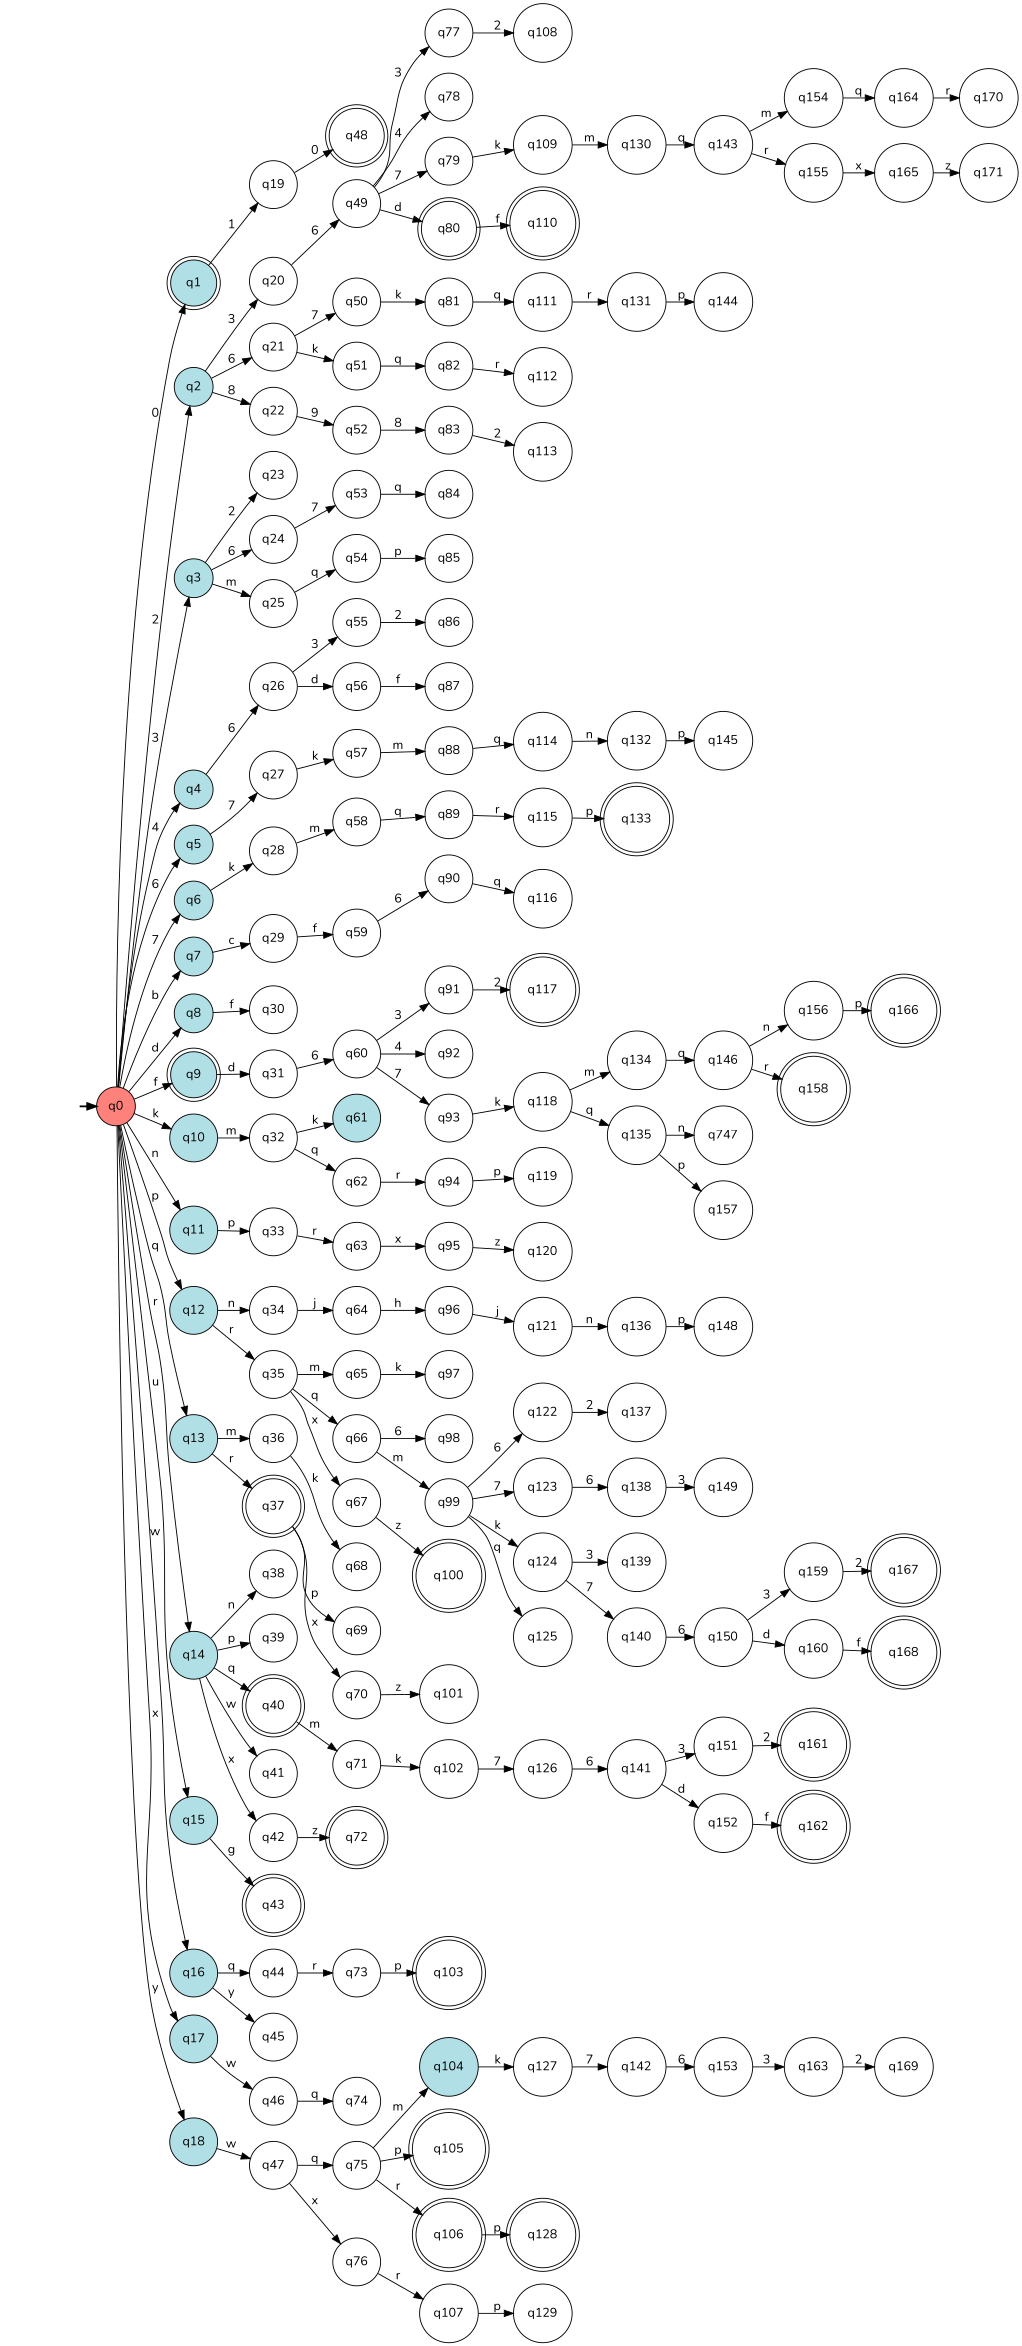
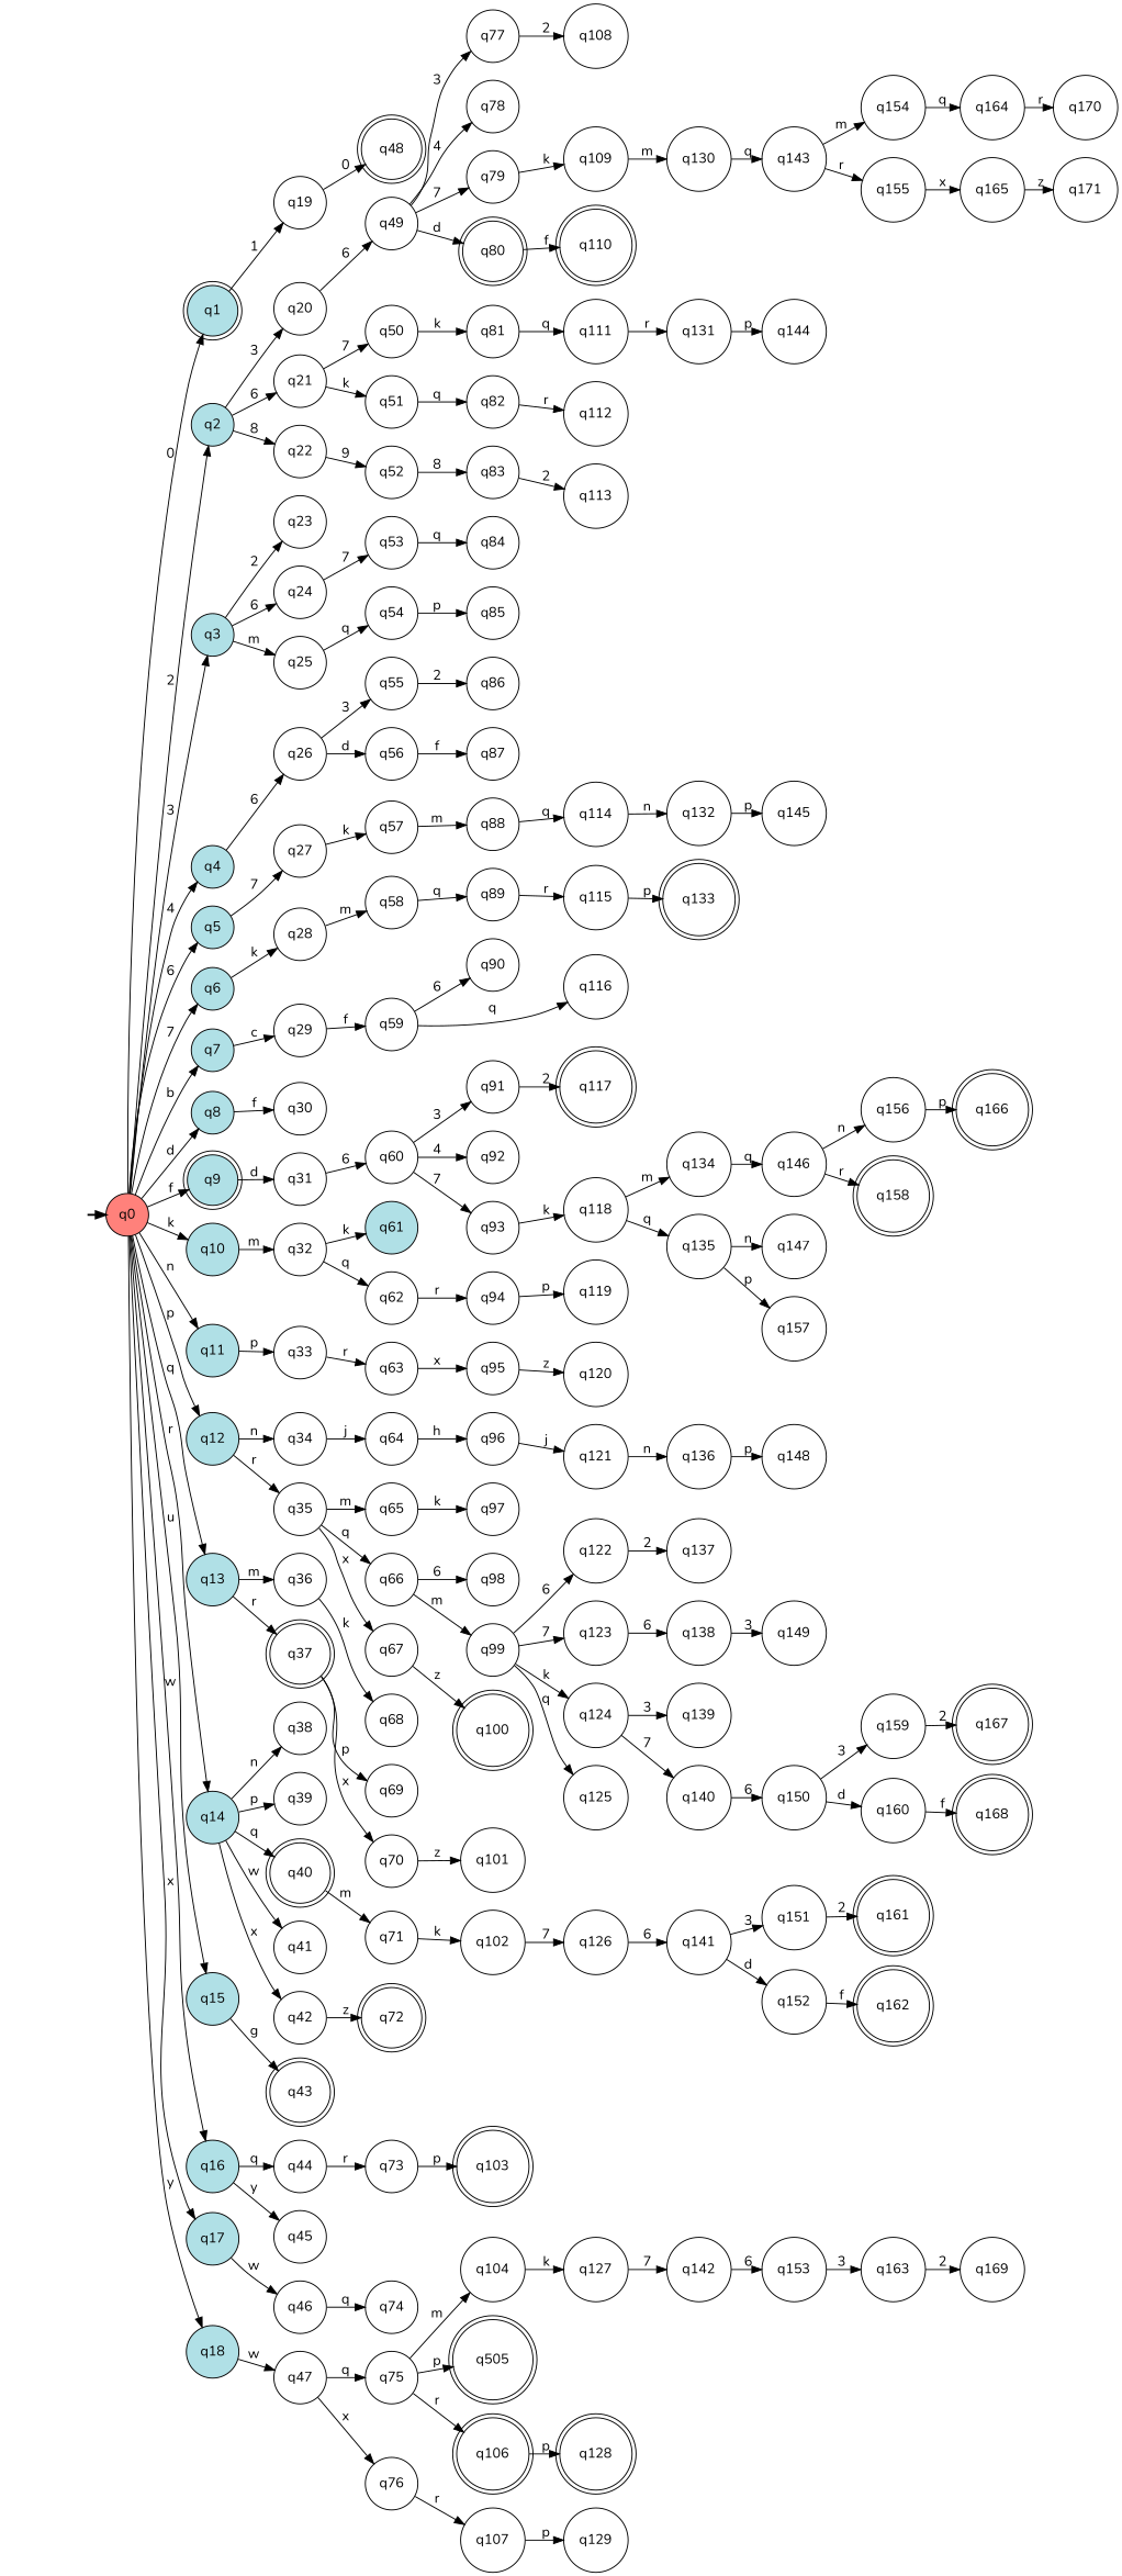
  digraph {
    fontname=Nunito
    rankdir=LR
    node [fontname=Nunito shape=circle style=filled color=black fillcolor=white]
    edge [fontname=Nunito]
    __start0 [height=0 shape=none style=invis width=0 color="" fillcolor=""]
    n2 [fillcolor="#ff817b" label=q0]
    n3 [fillcolor=powderblue label=q1 shape=doublecircle style="rounded,filled"]
    n4 [fillcolor=powderblue label=q2]
    n5 [fillcolor=powderblue label=q3]
    n6 [fillcolor=powderblue label=q4]
    n7 [fillcolor=powderblue label=q5]
    n8 [fillcolor=powderblue label=q6]
    n9 [fillcolor=powderblue label=q7]
    n10 [fillcolor=powderblue label=q8]
    n11 [fillcolor=powderblue label=q9 shape=doublecircle style="rounded,filled"]
    n12 [fillcolor=powderblue label=q10]
    n13 [fillcolor=powderblue label=q11]
    n14 [fillcolor=powderblue label=q12]
    n15 [fillcolor=powderblue label=q13]
    n16 [fillcolor=powderblue label=q14]
    n17 [fillcolor=powderblue label=q15]
    n18 [fillcolor=powderblue label=q16]
    n19 [fillcolor=powderblue label=q17]
    n20 [fillcolor=powderblue label=q18]
    n21 [label=q19]
    n22 [label=q20]
    n23 [label=q21]
    n24 [label=q22]
    n25 [label=q23]
    n26 [label=q24]
    n27 [label=q25]
    n28 [label=q26]
    n29 [label=q27]
    n30 [label=q28]
    n31 [label=q29]
    n32 [label=q30]
    n33 [label=q31]
    n34 [label=q32]
    n35 [label=q33]
    n36 [label=q34]
    n37 [label=q35]
    n38 [label=q36]
    n39 [label=q37 shape=doublecircle style="rounded,filled"]
    n40 [label=q38]
    n41 [label=q39]
    n42 [label=q40 shape=doublecircle style="rounded,filled"]
    n43 [label=q41]
    n44 [label=q42]
    n45 [label=q43 shape=doublecircle style="rounded,filled"]
    n46 [label=q44]
    n47 [label=q45]
    n48 [label=q46]
    n49 [label=q47]
    n50 [label=q48 shape=doublecircle style="rounded,filled"]
    n51 [label=q49]
    n52 [label=q50]
    n53 [label=q51]
    n54 [label=q52]
    n55 [label=q53]
    n56 [label=q54]
    n57 [label=q55]
    n58 [label=q56]
    n59 [label=q57]
    n60 [label=q58]
    n61 [label=q59]
    n62 [label=q60]
    n63 [fillcolor=powderblue label=q61]
    n64 [label=q62]
    n65 [label=q63]
    n66 [label=q64]
    n67 [label=q65]
    n68 [label=q66]
    n69 [label=q67]
    n70 [label=q68]
    n71 [label=q69]
    n72 [label=q70]
    n73 [label=q71]
    n74 [label=q72 shape=doublecircle style="rounded,filled"]
    n75 [label=q73]
    n76 [label=q74]
    n77 [label=q75]
    n78 [label=q76]
    n79 [label=q77]
    n80 [label=q78]
    n81 [label=q79]
    n82 [label=q80 shape=doublecircle style="rounded,filled"]
    n83 [label=q81]
    n84 [label=q82]
    n85 [label=q83]
    n86 [label=q84]
    n87 [label=q85]
    n88 [label=q86]
    n89 [label=q87]
    n90 [label=q88]
    n91 [label=q89]
    n92 [label=q90]
    n93 [label=q91]
    n94 [label=q92]
    n95 [label=q93]
    n96 [label=q94]
    n97 [label=q95]
    n98 [label=q96]
    n99 [label=q97]
    n100 [label=q98]
    n101 [label=q99]
    n102 [label=q100 shape=doublecircle style="rounded,filled"]
    n103 [label=q101]
    n104 [label=q102]
    n105 [label=q103 shape=doublecircle style="rounded,filled"]
-   n106 [fillcolor=powderblue label=q104]
-   n107 [label=q105 shape=doublecircle style="rounded,filled"]
+   n106 [label=q104]
+   n107 [label=q505 shape=doublecircle style="rounded,filled"]
    n108 [label=q106 shape=doublecircle style="rounded,filled"]
    n109 [label=q107]
    n110 [label=q108]
    n111 [label=q109]
    n112 [label=q110 shape=doublecircle style="rounded,filled"]
    n113 [label=q111]
    n114 [label=q112]
    n115 [label=q113]
    n116 [label=q114]
    n117 [label=q115]
    n118 [label=q116]
    n119 [label=q117 shape=doublecircle style="rounded,filled"]
    n120 [label=q118]
    n121 [label=q119]
    n122 [label=q120]
    n123 [label=q121]
    n124 [label=q122]
    n125 [label=q123]
    n126 [label=q124]
    n127 [label=q125]
    n128 [label=q126]
    n129 [label=q127]
    n130 [label=q128 shape=doublecircle style="rounded,filled"]
    n131 [label=q129]
    n132 [label=q130]
    n133 [label=q131]
    n134 [label=q132]
    n135 [label=q133 shape=doublecircle style="rounded,filled"]
    n136 [label=q134]
    n137 [label=q135]
    n138 [label=q136]
    n139 [label=q137]
    n140 [label=q138]
    n141 [label=q139]
    n142 [label=q140]
    n143 [label=q141]
    n144 [label=q142]
    n145 [label=q143]
    n146 [label=q144]
    n147 [label=q145]
    n148 [label=q146]
-   n149 [label=q747]
+   n149 [label=q147]
    n150 [label=q157]
    n151 [label=q148]
    n152 [label=q149]
    n153 [label=q150]
    n154 [label=q151]
    n155 [label=q152]
    n156 [label=q153]
    n157 [label=q154]
    n158 [label=q155]
    n159 [label=q156]
    n160 [label=q158 shape=doublecircle style="rounded,filled"]
    n161 [label=q159]
    n162 [label=q160]
    n163 [label=q161 shape=doublecircle style="rounded,filled"]
    n164 [label=q162 shape=doublecircle style="rounded,filled"]
    n165 [label=q163]
    n166 [label=q164]
    n167 [label=q165]
    n168 [label=q166 shape=doublecircle style="rounded,filled"]
    n169 [label=q167 shape=doublecircle style="rounded,filled"]
    n170 [label=q168 shape=doublecircle style="rounded,filled"]
    n171 [label=q169]
    n172 [label=q170]
    n173 [label=q171]
    subgraph cluster_1 {
      nodesep=0.15
      ranksep=0.15
      style=invis
      __start0
      n2
    }
    __start0 -> n2 [penwidth=2]
    n2 -> n3 [label=0]
    n2 -> n4 [label=2]
    n2 -> n5 [label=3]
    n2 -> n6 [label=4]
    n2 -> n7 [label=6]
    n2 -> n8 [label=7]
    n2 -> n9 [label=b]
    n2 -> n10 [label=d]
    n2 -> n11 [label=f]
    n2 -> n12 [label=k]
    n2 -> n13 [label=n]
    n2 -> n14 [label=p]
    n2 -> n15 [label=q]
    n2 -> n16 [label=r]
    n2 -> n17 [label=u]
    n2 -> n18 [label=w]
    n2 -> n19 [label=x]
    n2 -> n20 [label=y]
    n3 -> n21 [label=1]
    n4 -> n22 [label=3]
    n4 -> n23 [label=6]
    n4 -> n24 [label=8]
    n5 -> n25 [label=2]
    n5 -> n26 [label=6]
    n5 -> n27 [label=m]
    n6 -> n28 [label=6]
    n7 -> n29 [label=7]
    n8 -> n30 [label=k]
    n9 -> n31 [label=c]
    n10 -> n32 [label=f]
    n11 -> n33 [label=d]
    n12 -> n34 [label=m]
    n13 -> n35 [label=p]
    n14 -> n36 [label=n]
    n14 -> n37 [label=r]
    n15 -> n38 [label=m]
    n15 -> n39 [label=r]
    n16 -> n40 [label=n]
    n16 -> n41 [label=p]
    n16 -> n42 [label=q]
    n16 -> n43 [label=w]
    n16 -> n44 [label=x]
    n17 -> n45 [label=g]
    n18 -> n46 [label=q]
    n18 -> n47 [label=y]
    n19 -> n48 [label=w]
    n20 -> n49 [label=w]
    n21 -> n50 [label=0]
    n22 -> n51 [label=6]
    n23 -> n52 [label=7]
    n23 -> n53 [label=k]
    n24 -> n54 [label=9]
    n26 -> n55 [label=7]
    n27 -> n56 [label=q]
    n28 -> n57 [label=3]
    n28 -> n58 [label=d]
    n29 -> n59 [label=k]
    n30 -> n60 [label=m]
    n31 -> n61 [label=f]
    n33 -> n62 [label=6]
    n34 -> n63 [label=k]
    n34 -> n64 [label=q]
    n35 -> n65 [label=r]
    n36 -> n66 [label=j]
    n37 -> n67 [label=m]
    n37 -> n68 [label=q]
    n37 -> n69 [label=x]
    n38 -> n70 [label=k]
    n39 -> n71 [label=p]
    n39 -> n72 [label=x]
    n42 -> n73 [label=m]
    n44 -> n74 [label=z]
    n46 -> n75 [label=r]
    n48 -> n76 [label=q]
    n49 -> n77 [label=q]
    n49 -> n78 [label=x]
    n51 -> n79 [label=3]
    n51 -> n80 [label=4]
    n51 -> n81 [label=7]
    n51 -> n82 [label=d]
    n52 -> n83 [label=k]
    n53 -> n84 [label=q]
    n54 -> n85 [label=8]
    n55 -> n86 [label=q]
    n56 -> n87 [label=p]
    n57 -> n88 [label=2]
    n58 -> n89 [label=f]
    n59 -> n90 [label=m]
    n60 -> n91 [label=q]
    n61 -> n92 [label=6]
    n62 -> n93 [label=3]
    n62 -> n94 [label=4]
    n62 -> n95 [label=7]
    n64 -> n96 [label=r]
    n65 -> n97 [label=x]
    n66 -> n98 [label=h]
    n67 -> n99 [label=k]
    n68 -> n100 [label=6]
    n68 -> n101 [label=m]
    n69 -> n102 [label=z]
    n72 -> n103 [label=z]
    n73 -> n104 [label=k]
    n75 -> n105 [label=p]
    n77 -> n106 [label=m]
    n77 -> n107 [label=p]
    n77 -> n108 [label=r]
    n78 -> n109 [label=r]
    n79 -> n110 [label=2]
    n81 -> n111 [label=k]
    n82 -> n112 [label=f]
    n83 -> n113 [label=q]
    n84 -> n114 [label=r]
    n85 -> n115 [label=2]
    n90 -> n116 [label=q]
    n91 -> n117 [label=r]
-   n92 -> n118 [label=q]
+   n61 -> n118 [label=q]
    n93 -> n119 [label=2]
    n95 -> n120 [label=k]
    n96 -> n121 [label=p]
    n97 -> n122 [label=z]
    n98 -> n123 [label=j]
    n101 -> n124 [label=6]
    n101 -> n125 [label=7]
    n101 -> n126 [label=k]
    n101 -> n127 [label=q]
    n104 -> n128 [label=7]
    n106 -> n129 [label=k]
    n108 -> n130 [label=p]
    n109 -> n131 [label=p]
    n111 -> n132 [label=m]
    n113 -> n133 [label=r]
    n116 -> n134 [label=n]
    n117 -> n135 [label=p]
    n120 -> n136 [label=m]
    n120 -> n137 [label=q]
    n123 -> n138 [label=n]
    n124 -> n139 [label=2]
    n125 -> n140 [label=6]
    n126 -> n141 [label=3]
    n126 -> n142 [label=7]
    n128 -> n143 [label=6]
    n129 -> n144 [label=7]
    n132 -> n145 [label=q]
    n133 -> n146 [label=p]
    n134 -> n147 [label=p]
    n136 -> n148 [label=q]
    n137 -> n149 [label=n]
    n137 -> n150 [label=p]
    n138 -> n151 [label=p]
    n140 -> n152 [label=3]
    n142 -> n153 [label=6]
    n143 -> n154 [label=3]
    n143 -> n155 [label=d]
    n144 -> n156 [label=6]
    n145 -> n157 [label=m]
    n145 -> n158 [label=r]
    n148 -> n159 [label=n]
    n148 -> n160 [label=r]
    n153 -> n161 [label=3]
    n153 -> n162 [label=d]
    n154 -> n163 [label=2]
    n155 -> n164 [label=f]
    n156 -> n165 [label=3]
    n157 -> n166 [label=q]
    n158 -> n167 [label=x]
    n159 -> n168 [label=p]
    n161 -> n169 [label=2]
    n162 -> n170 [label=f]
    n165 -> n171 [label=2]
    n166 -> n172 [label=r]
    n167 -> n173 [label=z]
  }
